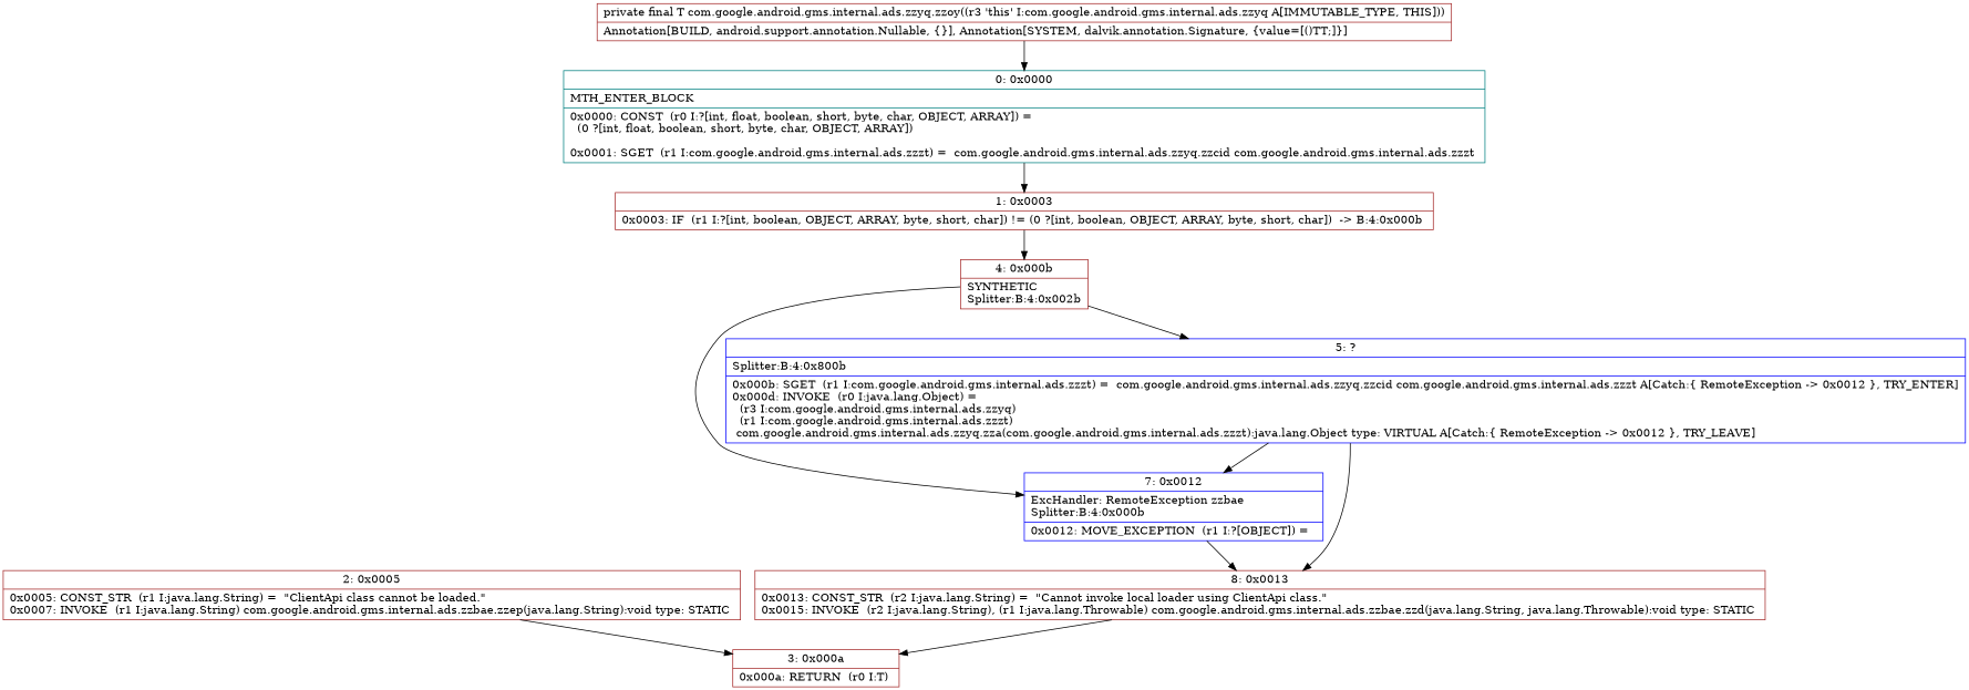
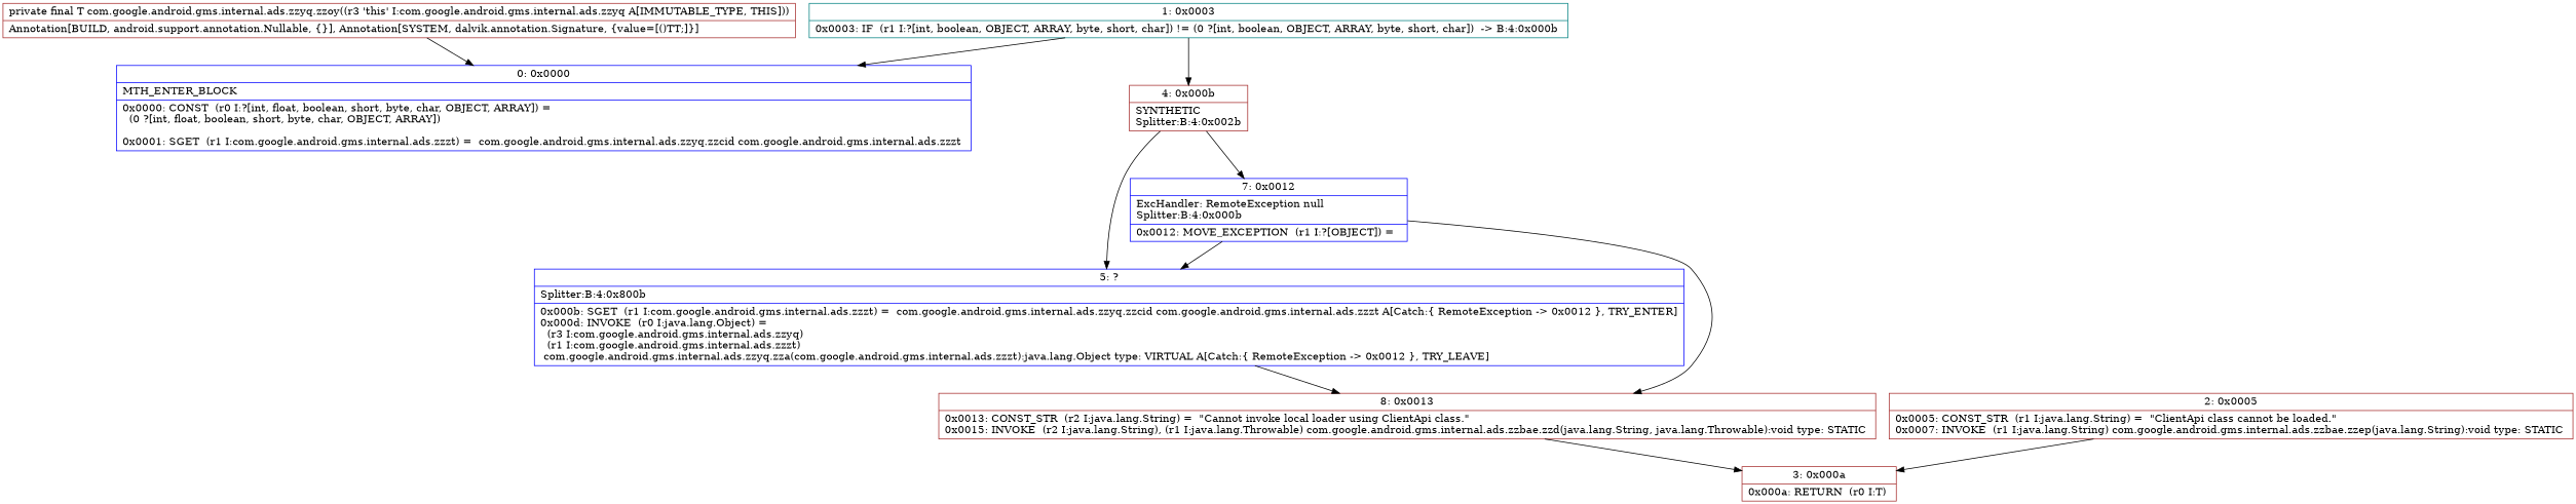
  digraph {
    node [color=brown shape=record]
-   n1 [color=teal label="{0\:\ 0x0000|MTH_ENTER_BLOCK\l|0x0000: CONST  (r0 I:?[int, float, boolean, short, byte, char, OBJECT, ARRAY]) = \l  (0 ?[int, float, boolean, short, byte, char, OBJECT, ARRAY])\l \l0x0001: SGET  (r1 I:com.google.android.gms.internal.ads.zzzt) =  com.google.android.gms.internal.ads.zzyq.zzcid com.google.android.gms.internal.ads.zzzt \l}"]
-   n2 [label="{1\:\ 0x0003|0x0003: IF  (r1 I:?[int, boolean, OBJECT, ARRAY, byte, short, char]) != (0 ?[int, boolean, OBJECT, ARRAY, byte, short, char])  \-\> B:4:0x000b \l}"]
+   n1 [color=blue label="{0\:\ 0x0000|MTH_ENTER_BLOCK\l|0x0000: CONST  (r0 I:?[int, float, boolean, short, byte, char, OBJECT, ARRAY]) = \l  (0 ?[int, float, boolean, short, byte, char, OBJECT, ARRAY])\l \l0x0001: SGET  (r1 I:com.google.android.gms.internal.ads.zzzt) =  com.google.android.gms.internal.ads.zzyq.zzcid com.google.android.gms.internal.ads.zzzt \l}"]
+   n2 [color=teal label="{1\:\ 0x0003|0x0003: IF  (r1 I:?[int, boolean, OBJECT, ARRAY, byte, short, char]) != (0 ?[int, boolean, OBJECT, ARRAY, byte, short, char])  \-\> B:4:0x000b \l}"]
    n3 [label="{4\:\ 0x000b|SYNTHETIC\lSplitter:B:4:0x002b\l}"]
    n4 [label="{2\:\ 0x0005|0x0005: CONST_STR  (r1 I:java.lang.String) =  \"ClientApi class cannot be loaded.\" \l0x0007: INVOKE  (r1 I:java.lang.String) com.google.android.gms.internal.ads.zzbae.zzep(java.lang.String):void type: STATIC \l}"]
    n5 [label="{3\:\ 0x000a|0x000a: RETURN  (r0 I:T) \l}"]
    n6 [color=blue label="{5\:\ ?|Splitter:B:4:0x800b\l|0x000b: SGET  (r1 I:com.google.android.gms.internal.ads.zzzt) =  com.google.android.gms.internal.ads.zzyq.zzcid com.google.android.gms.internal.ads.zzzt A[Catch:\{ RemoteException \-\> 0x0012 \}, TRY_ENTER]\l0x000d: INVOKE  (r0 I:java.lang.Object) = \l  (r3 I:com.google.android.gms.internal.ads.zzyq)\l  (r1 I:com.google.android.gms.internal.ads.zzzt)\l com.google.android.gms.internal.ads.zzyq.zza(com.google.android.gms.internal.ads.zzzt):java.lang.Object type: VIRTUAL A[Catch:\{ RemoteException \-\> 0x0012 \}, TRY_LEAVE]\l}"]
-   n7 [color=blue label="{7\:\ 0x0012|ExcHandler: RemoteException zzbae\lSplitter:B:4:0x000b\l|0x0012: MOVE_EXCEPTION  (r1 I:?[OBJECT]) =  \l}"]
+   n7 [color=blue label="{7\:\ 0x0012|ExcHandler: RemoteException null\lSplitter:B:4:0x000b\l|0x0012: MOVE_EXCEPTION  (r1 I:?[OBJECT]) =  \l}"]
    n8 [label="{8\:\ 0x0013|0x0013: CONST_STR  (r2 I:java.lang.String) =  \"Cannot invoke local loader using ClientApi class.\" \l0x0015: INVOKE  (r2 I:java.lang.String), (r1 I:java.lang.Throwable) com.google.android.gms.internal.ads.zzbae.zzd(java.lang.String, java.lang.Throwable):void type: STATIC \l}"]
    n9 [label="{private final T com.google.android.gms.internal.ads.zzyq.zzoy((r3 'this' I:com.google.android.gms.internal.ads.zzyq A[IMMUTABLE_TYPE, THIS]))  | Annotation[BUILD, android.support.annotation.Nullable, \{\}], Annotation[SYSTEM, dalvik.annotation.Signature, \{value=[()TT;]\}]\l}"]
-   n1 -> n2
+   n2 -> n1
    n2 -> n3
    n3 -> n6
    n3 -> n7
    n4 -> n5
-   n6 -> n7
+   n7 -> n6
    n6 -> n8
    n7 -> n8
    n8 -> n5
    n9 -> n1
  }
